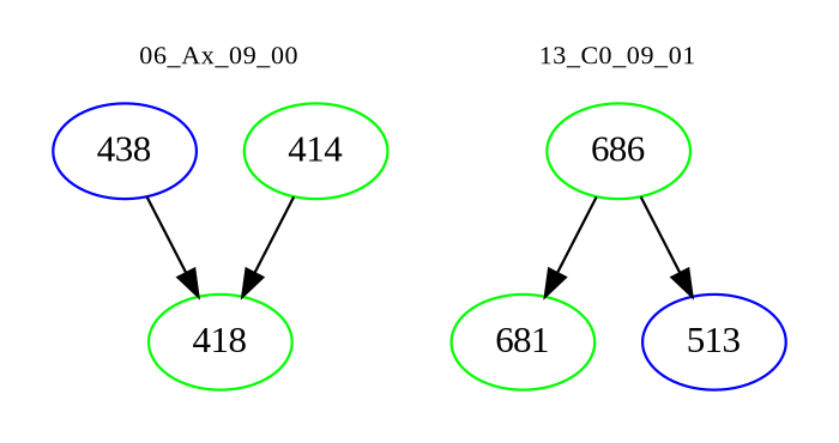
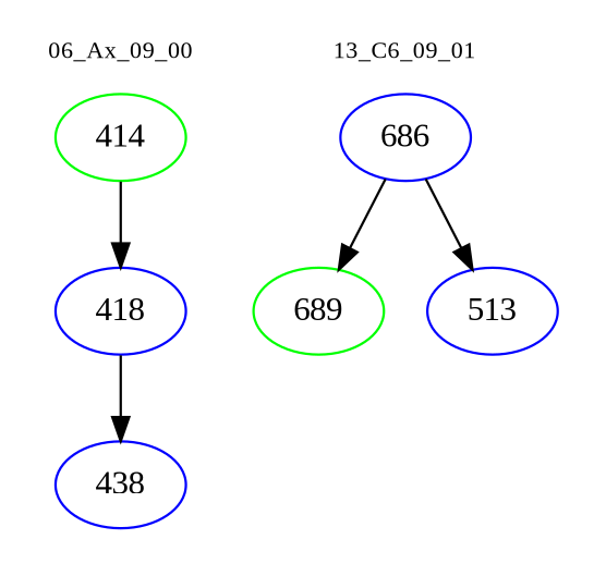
  digraph {
    fontname="Liberation Serif"
    node [color=blue fontname="Liberation Serif"]
    edge [color=black fontname="Liberation Serif"]
    n1 [color=green label=414]
-   n2 [color=green label=418]
+   n2 [label=418]
    n3 [label=438]
-   n4 [color=green label=681]
-   n5 [color=green label=686]
+   n4 [color=green label=689]
+   n5 [label=686]
    n6 [label=513]
    subgraph cluster_1 {
      color=white
      fontsize=10
      label="06_Ax_09_00"
      n1
      n2
      n3
    }
    subgraph cluster_2 {
      color=white
      fontsize=10
-     label="13_C0_09_01"
+     label="13_C6_09_01"
      n4
      n5
      n6
    }
    n1 -> n2
-   n3 -> n2
+   n2 -> n3
    n5 -> n4
    n5 -> n6
  }
